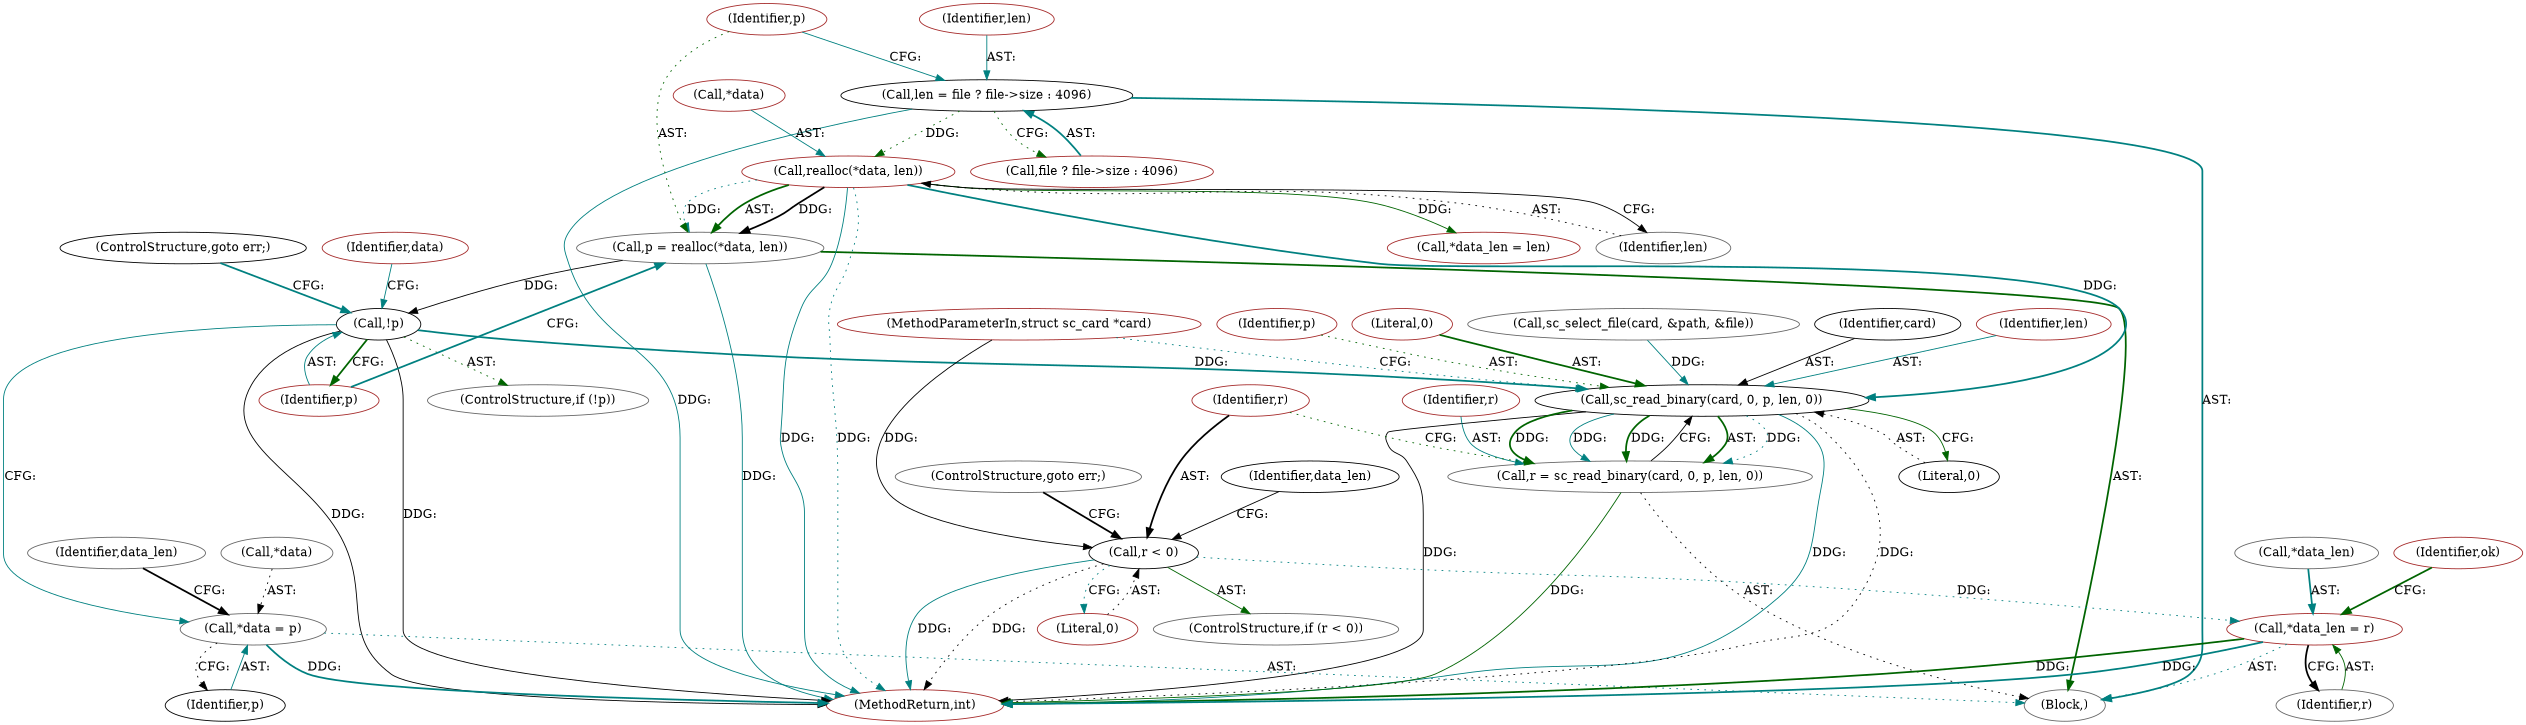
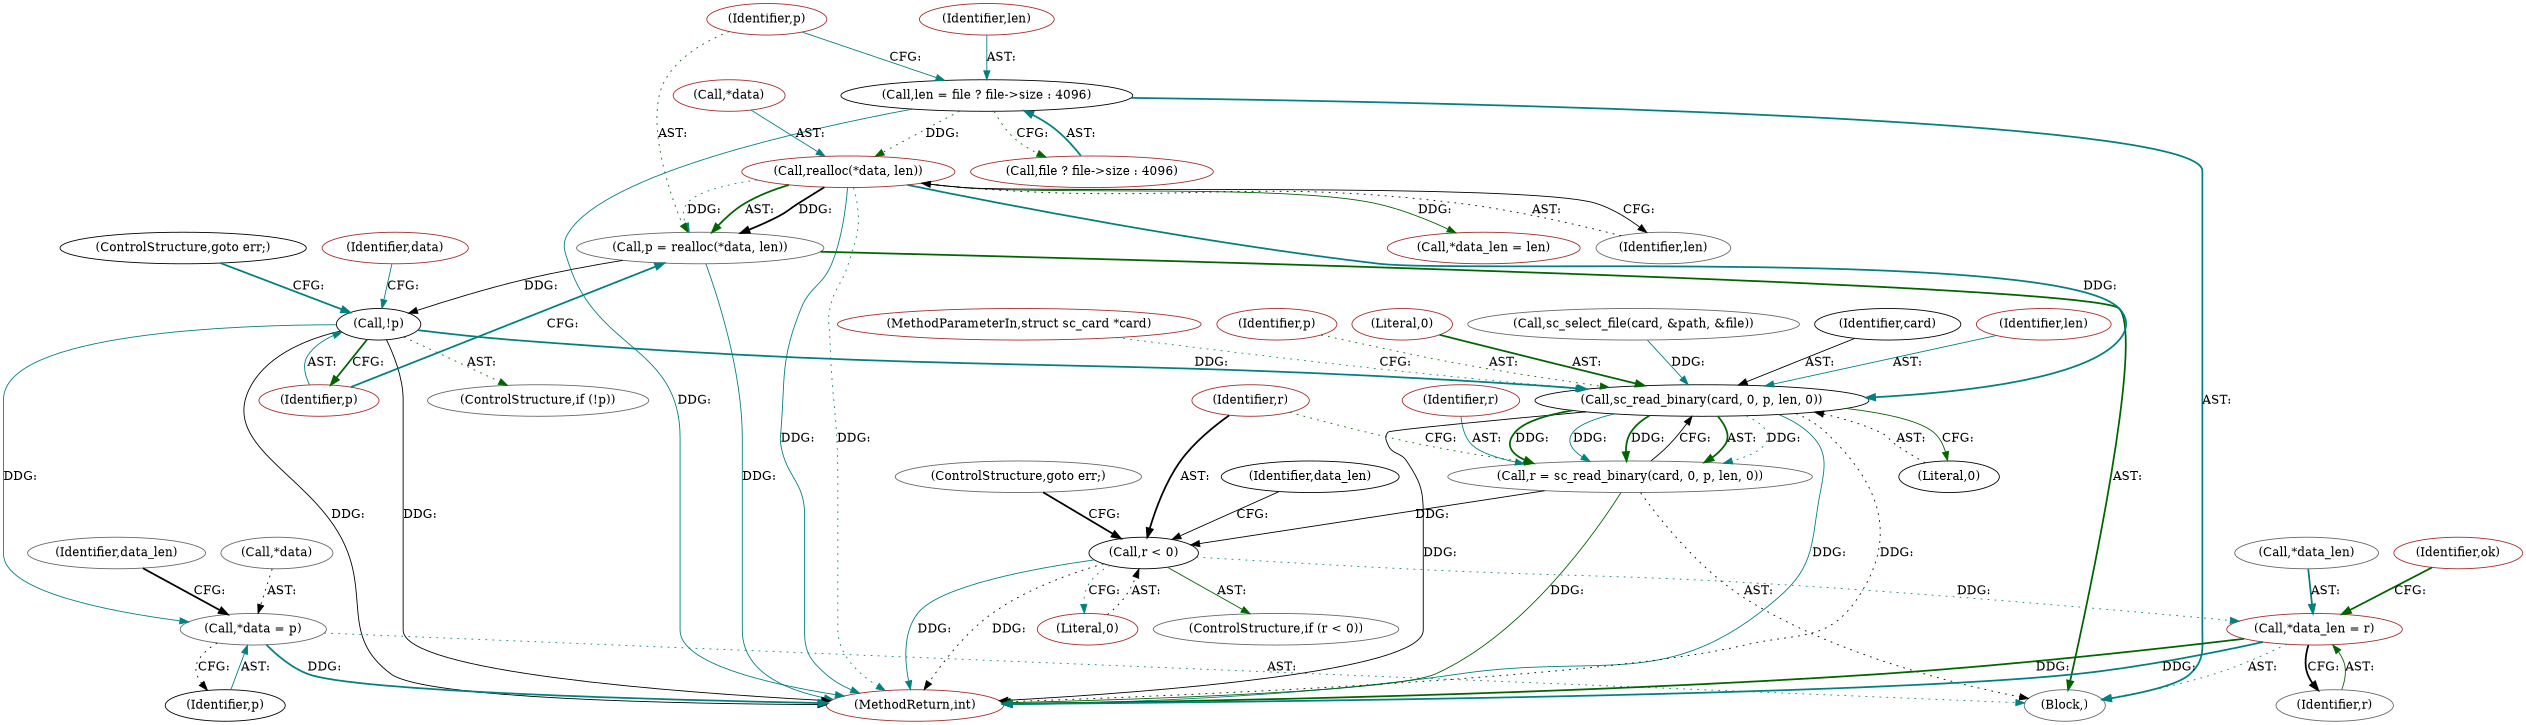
  digraph {
    node [color=brown]
    edge [color=teal style=solid]
    n1 [color=gray40 label="(Call,p = realloc(*data, len))"]
    n2 [color=black label="(Call,!p)"]
    n3 [color=gray40 label="(Block,)"]
    n4 [label="(MethodReturn,int)"]
    n5 [label="(Call,realloc(*data, len))"]
    n6 [color=black label="(Call,sc_read_binary(card, 0, p, len, 0))"]
    n7 [label="(Call,*data_len = len)"]
    n8 [color=gray40 label="(Identifier,len)"]
    n9 [color=gray40 label="(Call,*data = p)"]
    n10 [label="(Identifier,p)"]
    n11 [color=gray40 label="(ControlStructure,if (!p))"]
    n12 [color=gray40 label="(Call,r = sc_read_binary(card, 0, p, len, 0))"]
    n13 [color=black label="(Literal,0)"]
    n14 [color=black label="(Call,len = file ? file->size : 4096)"]
    n15 [label="(Call,file ? file->size : 4096)"]
    n16 [color=black label="(Identifier,p)"]
    n17 [color=black label="(Call,r < 0)"]
    n18 [label="(Call,*data_len = r)"]
    n19 [color=gray40 label="(ControlStructure,if (r < 0))"]
    n20 [label="(Literal,0)"]
    n21 [color=gray40 label="(Identifier,r)"]
    n22 [label="(Identifier,p)"]
    n23 [color=gray40 label="(Call,sc_select_file(card, &path, &file))"]
    n24 [color=gray40 label="(ControlStructure,goto err;)"]
    n25 [color=black label="(ControlStructure,goto err;)"]
    n26 [label="(MethodParameterIn,struct sc_card *card)"]
    n27 [color=black label="(Identifier,card)"]
    n28 [label="(Identifier,len)"]
    n29 [label="(Identifier,r)"]
    n30 [label="(Identifier,data)"]
    n31 [label="(Identifier,len)"]
    n32 [color=gray40 label="(Call,*data)"]
    n33 [color=gray40 label="(Call,*data_len)"]
    n34 [label="(Identifier,r)"]
    n35 [label="(Identifier,p)"]
    n36 [color=gray40 label="(Identifier,data_len)"]
    n37 [label="(Literal,0)"]
    n38 [label="(Identifier,ok)"]
    n39 [label="(Call,*data)"]
    n40 [color=black label="(Identifier,data_len)"]
    n1 -> n2 [color=black label="DDG: "]
    n1 -> n3 [color=darkgreen label="AST: " style=bold]
    n1 -> n4 [label="DDG: "]
    n2 -> n4 [color=black label="DDG: "]
    n2 -> n4 [color=black label="DDG: "]
    n2 -> n6 [label="DDG: " style=bold]
-   n2 -> n9 [label="CFG: "]
+   n2 -> n9 [label="DDG: "]
    n2 -> n10 [color=darkgreen label="CFG: " style=bold]
    n2 -> n11 [color=darkgreen label="AST: " style=dotted]
    n5 -> n1 [color=darkgreen label="AST: " style=bold]
    n5 -> n1 [color=black label="DDG: " style=bold]
    n5 -> n1 [label="DDG: " style=dotted]
    n5 -> n4 [label="DDG: "]
    n5 -> n4 [label="DDG: " style=dotted]
    n5 -> n6 [label="DDG: " style=bold]
    n5 -> n7 [color=darkgreen label="DDG: "]
    n5 -> n8 [color=black label="CFG: "]
    n6 -> n4 [color=black label="DDG: "]
    n6 -> n4 [label="DDG: "]
    n6 -> n4 [color=black label="DDG: " style=dotted]
    n6 -> n12 [color=darkgreen label="AST: " style=bold]
    n6 -> n12 [label="DDG: " style=dotted]
    n6 -> n12 [color=darkgreen label="DDG: " style=bold]
    n6 -> n12 [label="DDG: "]
    n6 -> n12 [color=darkgreen label="DDG: " style=bold]
    n6 -> n13 [color=darkgreen label="CFG: "]
    n8 -> n5 [color=black label="AST: " style=dotted]
    n9 -> n3 [label="AST: " style=dotted]
    n9 -> n4 [label="DDG: " style=bold]
    n9 -> n16 [color=black label="CFG: " style=dotted]
    n10 -> n1 [label="CFG: " style=bold]
    n10 -> n2 [label="AST: "]
    n12 -> n3 [color=black label="AST: " style=dotted]
    n12 -> n4 [color=darkgreen label="DDG: "]
    n12 -> n6 [color=black label="CFG: "]
-   n26 -> n17 [color=black label="DDG: "]
+   n12 -> n17 [color=black label="DDG: "]
    n13 -> n6 [color=black label="AST: " style=dotted]
    n14 -> n3 [label="AST: " style=bold]
    n14 -> n4 [label="DDG: "]
    n14 -> n5 [color=darkgreen label="DDG: " style=dotted]
    n14 -> n15 [color=darkgreen label="CFG: " style=dotted]
    n15 -> n14 [label="AST: " style=bold]
    n16 -> n9 [label="AST: "]
    n17 -> n4 [color=black label="DDG: " style=dotted]
    n17 -> n4 [label="DDG: "]
    n17 -> n18 [label="DDG: " style=dotted]
    n17 -> n19 [color=darkgreen label="AST: "]
    n17 -> n20 [label="CFG: " style=dotted]
    n18 -> n3 [label="AST: " style=dotted]
    n18 -> n4 [color=darkgreen label="DDG: " style=bold]
    n18 -> n4 [label="DDG: " style=bold]
    n18 -> n21 [color=black label="CFG: " style=bold]
    n20 -> n17 [color=black label="AST: " style=dotted]
    n21 -> n18 [color=darkgreen label="AST: "]
    n22 -> n1 [color=darkgreen label="AST: " style=dotted]
    n22 -> n14 [label="CFG: "]
    n23 -> n6 [label="DDG: "]
    n24 -> n17 [color=black label="CFG: " style=bold]
    n25 -> n2 [label="CFG: " style=bold]
    n26 -> n6 [label="CFG: " style=dotted]
    n27 -> n6 [color=black label="AST: "]
    n28 -> n6 [label="AST: "]
    n29 -> n12 [label="AST: "]
    n30 -> n2 [label="CFG: "]
    n31 -> n14 [label="AST: "]
    n32 -> n9 [color=black label="AST: " style=dotted]
    n33 -> n18 [label="AST: " style=bold]
    n34 -> n12 [color=darkgreen label="CFG: " style=dotted]
    n34 -> n17 [color=black label="AST: " style=bold]
    n35 -> n6 [color=darkgreen label="AST: " style=dotted]
    n36 -> n9 [color=black label="CFG: " style=bold]
    n37 -> n6 [color=darkgreen label="AST: " style=bold]
    n38 -> n18 [color=darkgreen label="CFG: " style=bold]
    n39 -> n5 [label="AST: "]
    n40 -> n17 [color=black label="CFG: "]
  }
